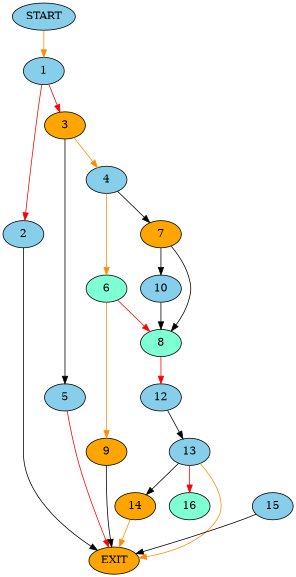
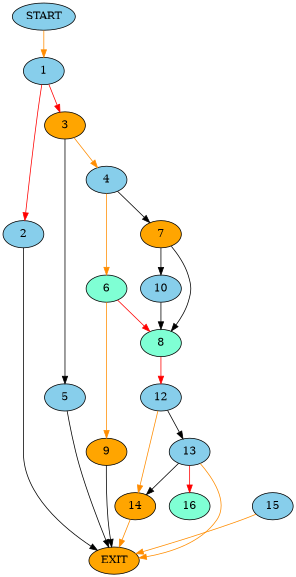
  digraph {
    fontname="DejaVu Serif"
    node [fillcolor=skyblue fontname="DejaVu Serif" style=filled]
    edge [color=black fontname="DejaVu Serif"]
    n1 [label=START]
    1
    2
    3 [fillcolor=orange]
    n5 [fillcolor=orange label=EXIT]
    4
    5
    6 [fillcolor=aquamarine]
    7 [fillcolor=orange]
    8 [fillcolor=aquamarine]
    9 [fillcolor=orange]
    10
    12
    13
    14 [fillcolor=orange]
    15
    16 [fillcolor=aquamarine]
    n1 -> 1 [color=darkorange]
    1 -> 2 [color=red]
    1 -> 3 [color=red]
    2 -> n5
    3 -> 4 [color=darkorange]
    3 -> 5
    4 -> 6 [color=darkorange]
    4 -> 7
-   5 -> n5 [color=red]
+   5 -> n5
    6 -> 8 [color=red]
    6 -> 9 [color=darkorange]
    7 -> 8
    7 -> 10
    8 -> 12 [color=red]
    9 -> n5
    10 -> 8
    12 -> 13
+   12 -> 14 [color=darkorange]
    13 -> n5 [color=darkorange]
    13 -> 14
    13 -> 16 [color=red]
    14 -> n5 [color=darkorange]
-   15 -> n5
+   15 -> n5 [color=darkorange]
  }
